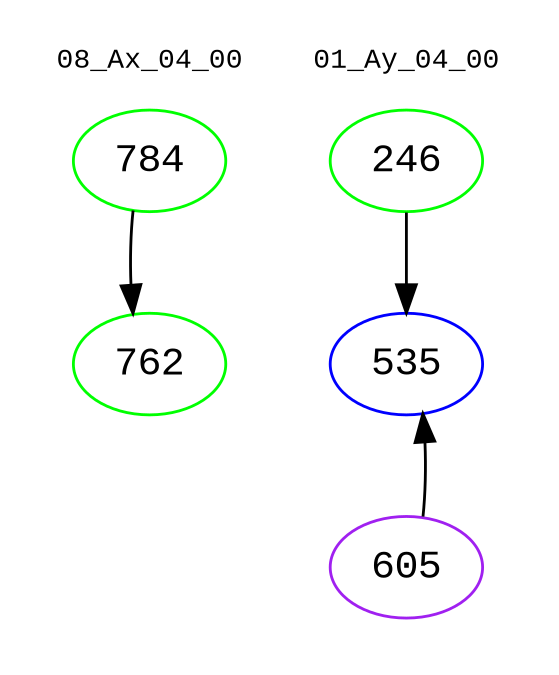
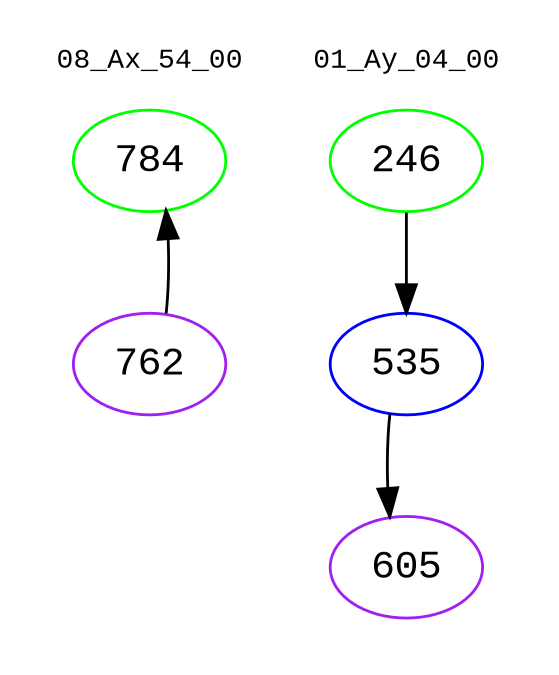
  digraph {
    fontname="Liberation Mono"
    node [color=green fontname="Liberation Mono"]
    edge [color=black fontname="Liberation Mono"]
    n1 [label=784]
-   n2 [label=762]
+   n2 [color=purple label=762]
    n3 [label=246]
    n4 [color=blue label=535]
    n5 [color=purple label=605]
    subgraph cluster_1 {
      color=white
      fontsize=10
-     label="08_Ax_04_00"
+     label="08_Ax_54_00"
      n1
      n2
    }
    subgraph cluster_2 {
      color=white
      fontsize=10
      label="01_Ay_04_00"
      n3
      n4
      n5
    }
-   n1 -> n2
+   n2 -> n1
    n3 -> n4
-   n5 -> n4
+   n4 -> n5
  }
